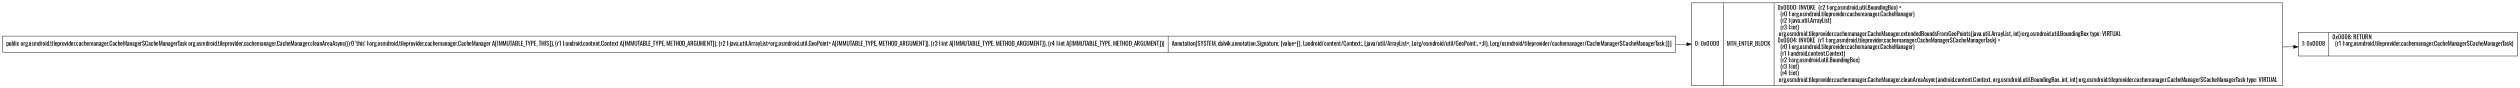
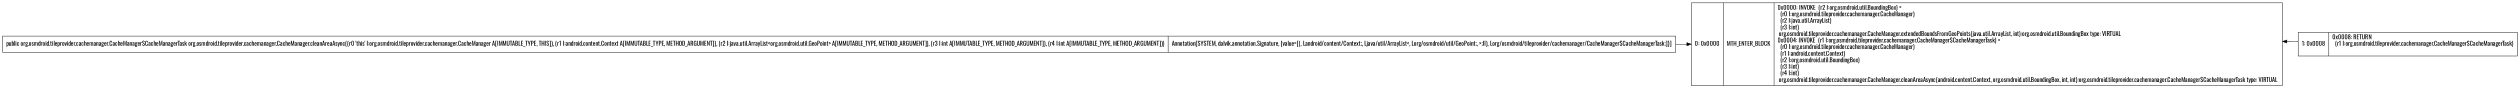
  digraph {
    rankdir=LR
    fontname=Oswald
    node [shape=record fontname=Oswald]
    edge [fontname=Oswald]
    n1 [label="{0\:\ 0x0000|MTH_ENTER_BLOCK\l|0x0000: INVOKE  (r2 I:org.osmdroid.util.BoundingBox) = \l  (r0 I:org.osmdroid.tileprovider.cachemanager.CacheManager)\l  (r2 I:java.util.ArrayList)\l  (r3 I:int)\l org.osmdroid.tileprovider.cachemanager.CacheManager.extendedBoundsFromGeoPoints(java.util.ArrayList, int):org.osmdroid.util.BoundingBox type: VIRTUAL \l0x0004: INVOKE  (r1 I:org.osmdroid.tileprovider.cachemanager.CacheManager$CacheManagerTask) = \l  (r0 I:org.osmdroid.tileprovider.cachemanager.CacheManager)\l  (r1 I:android.content.Context)\l  (r2 I:org.osmdroid.util.BoundingBox)\l  (r3 I:int)\l  (r4 I:int)\l org.osmdroid.tileprovider.cachemanager.CacheManager.cleanAreaAsync(android.content.Context, org.osmdroid.util.BoundingBox, int, int):org.osmdroid.tileprovider.cachemanager.CacheManager$CacheManagerTask type: VIRTUAL \l}"]
    n2 [label="{1\:\ 0x0008|0x0008: RETURN  \l  (r1 I:org.osmdroid.tileprovider.cachemanager.CacheManager$CacheManagerTask)\l \l}"]
    n3 [label="{public org.osmdroid.tileprovider.cachemanager.CacheManager$CacheManagerTask org.osmdroid.tileprovider.cachemanager.CacheManager.cleanAreaAsync((r0 'this' I:org.osmdroid.tileprovider.cachemanager.CacheManager A[IMMUTABLE_TYPE, THIS]), (r1 I:android.content.Context A[IMMUTABLE_TYPE, METHOD_ARGUMENT]), (r2 I:java.util.ArrayList\<org.osmdroid.util.GeoPoint\> A[IMMUTABLE_TYPE, METHOD_ARGUMENT]), (r3 I:int A[IMMUTABLE_TYPE, METHOD_ARGUMENT]), (r4 I:int A[IMMUTABLE_TYPE, METHOD_ARGUMENT]))  | Annotation[SYSTEM, dalvik.annotation.Signature, \{value=[(, Landroid\/content\/Context;, Ljava\/util\/ArrayList\<, Lorg\/osmdroid\/util\/GeoPoint;, \>;II), Lorg\/osmdroid\/tileprovider\/cachemanager\/CacheManager$CacheManagerTask;]\}]\l}"]
-   n1 -> n2
+   n2 -> n1
    n3 -> n1
  }
